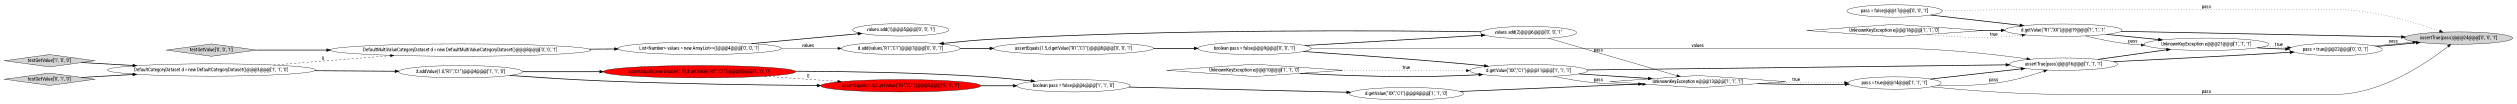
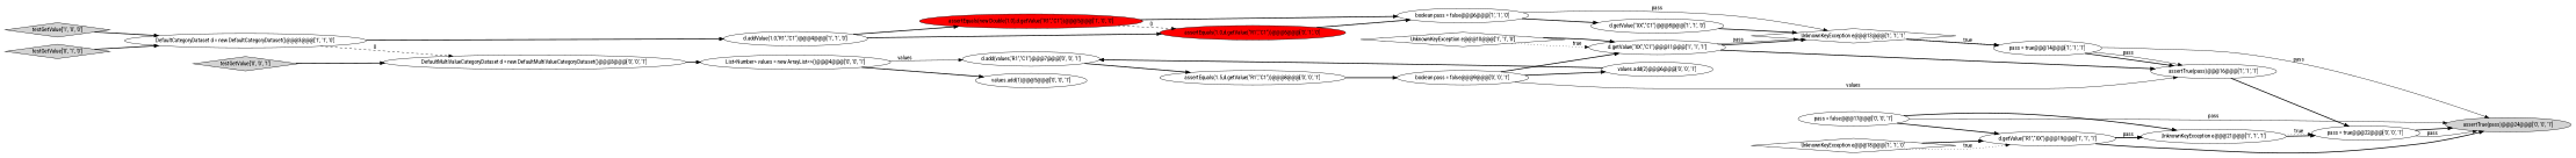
  digraph {
    fontname="Roboto Condensed"
    rankdir=LR
    node [fillcolor=white fontname="Roboto Condensed" shape=ellipse style=filled]
    edge [fontname="Roboto Condensed" style=bold]
    n1 [label="assertTrue(pass)@@@16@@@['1', '1', '1']"]
    n2 [label="UnknownKeyException e@@@21@@@['1', '1', '1']"]
    n3 [label="pass = true@@@22@@@['0', '0', '1']"]
    n4 [label="pass = false@@@17@@@['0', '0', '1']"]
    n5 [label="d.getValue(\"R1\",\"XX\")@@@19@@@['1', '1', '1']"]
    n6 [fillcolor=lightgray label="assertTrue(pass)@@@24@@@['0', '0', '1']"]
    n7 [fillcolor=lightgray label="testGetValue['0', '0', '1']" shape=diamond]
    n8 [label="DefaultMultiValueCategoryDataset d = new DefaultMultiValueCategoryDataset()@@@3@@@['0', '0', '1']"]
    n9 [label="List<Number> values = new ArrayList<>()@@@4@@@['0', '0', '1']"]
    n10 [label="DefaultCategoryDataset d = new DefaultCategoryDataset()@@@3@@@['1', '1', '0']"]
    n11 [label="d.addValue(1.0,\"R1\",\"C1\")@@@4@@@['1', '1', '0']"]
    n12 [fillcolor=red label="assertEquals(new Double(1.0),d.getValue(\"R1\",\"C1\"))@@@5@@@['1', '0', '0']"]
    n13 [fillcolor=red label="assertEquals(1.0,d.getValue(\"R1\",\"C1\"))@@@5@@@['0', '1', '0']"]
    n14 [fillcolor=lightgray label="testGetValue['1', '0', '0']" shape=diamond]
    n15 [label="UnknownKeyException e@@@13@@@['1', '1', '1']" shape=diamond]
    n16 [label="pass = true@@@14@@@['1', '1', '1']"]
    n17 [label="values.add(1)@@@5@@@['0', '0', '1']"]
    n18 [label="d.add(values,\"R1\",\"C1\")@@@7@@@['0', '0', '1']"]
    n19 [label="UnknownKeyException e@@@18@@@['1', '1', '0']" shape=diamond]
    n20 [label="boolean pass = false@@@6@@@['1', '1', '0']"]
    n21 [label="d.getValue(\"XX\",\"C1\")@@@8@@@['1', '1', '0']"]
    n22 [label="d.getValue(\"XX\",\"C1\")@@@11@@@['1', '1', '1']"]
    n23 [label="UnknownKeyException e@@@10@@@['1', '1', '0']" shape=diamond]
    n24 [label="values.add(2)@@@6@@@['0', '0', '1']"]
    n25 [label="assertEquals(1.5,d.getValue(\"R1\",\"C1\"))@@@8@@@['0', '0', '1']"]
    n26 [label="boolean pass = false@@@9@@@['0', '0', '1']"]
    n27 [fillcolor=lightgray label="testGetValue['0', '1', '0']" shape=diamond]
-   n1 -> n2
+   n4 -> n2
    n1 -> n3
    n2 -> n3 [label=true style=dotted]
    n2 -> n3
    n3 -> n6 [label=pass style=solid]
    n3 -> n6
    n4 -> n5
-   n4 -> n6 [label=pass style=dotted]
+   n4 -> n6 [label=pass style=solid]
    n5 -> n2
    n5 -> n2 [label=pass style=solid]
    n5 -> n6
    n7 -> n8
    n8 -> n9
    n9 -> n17
    n9 -> n18 [label=values style=solid]
    n10 -> n8 [label=0 style=dashed]
    n10 -> n11
    n11 -> n12
    n11 -> n13
    n12 -> n13 [label=0 style=dashed]
    n12 -> n20
    n13 -> n20
    n14 -> n10
    n15 -> n16
    n15 -> n16 [label=true style=dotted]
    n16 -> n1 [label=pass style=solid]
    n16 -> n1
    n16 -> n6 [label=pass style=solid]
    n18 -> n25
    n19 -> n5
    n19 -> n5 [label=true style=dotted]
-   n24 -> n15 [label=pass style=solid]
+   n20 -> n15 [label=pass style=solid]
    n20 -> n21
    n21 -> n15
    n22 -> n1
    n22 -> n15 [label=pass style=solid]
    n22 -> n15
    n23 -> n22
    n23 -> n22 [label=true style=dotted]
    n24 -> n18
    n25 -> n26
    n26 -> n1 [label=values style=solid]
    n26 -> n22
    n26 -> n24
    n27 -> n10
  }
